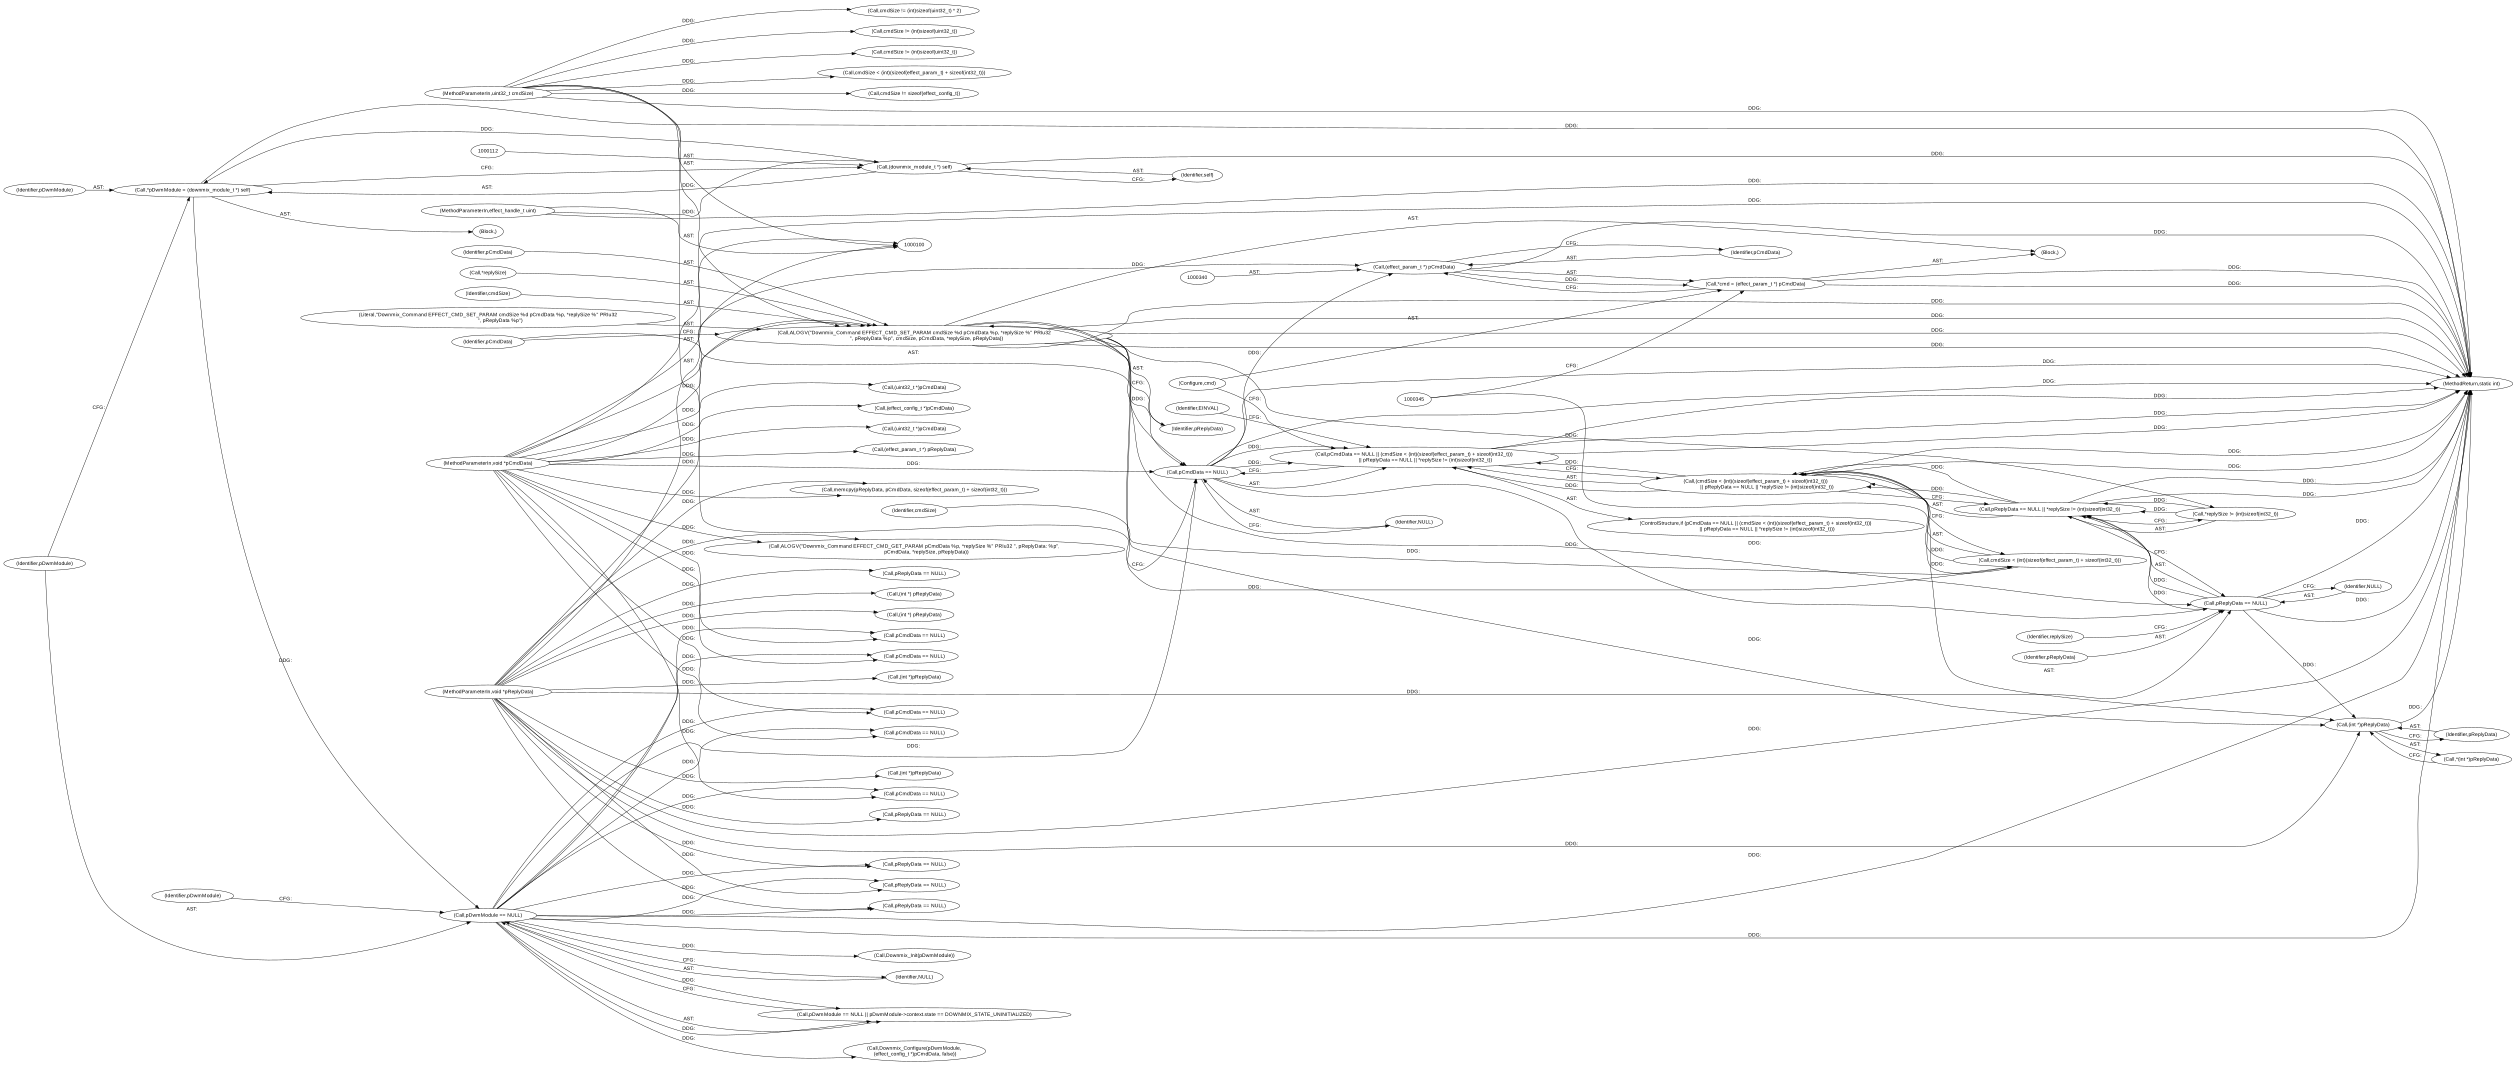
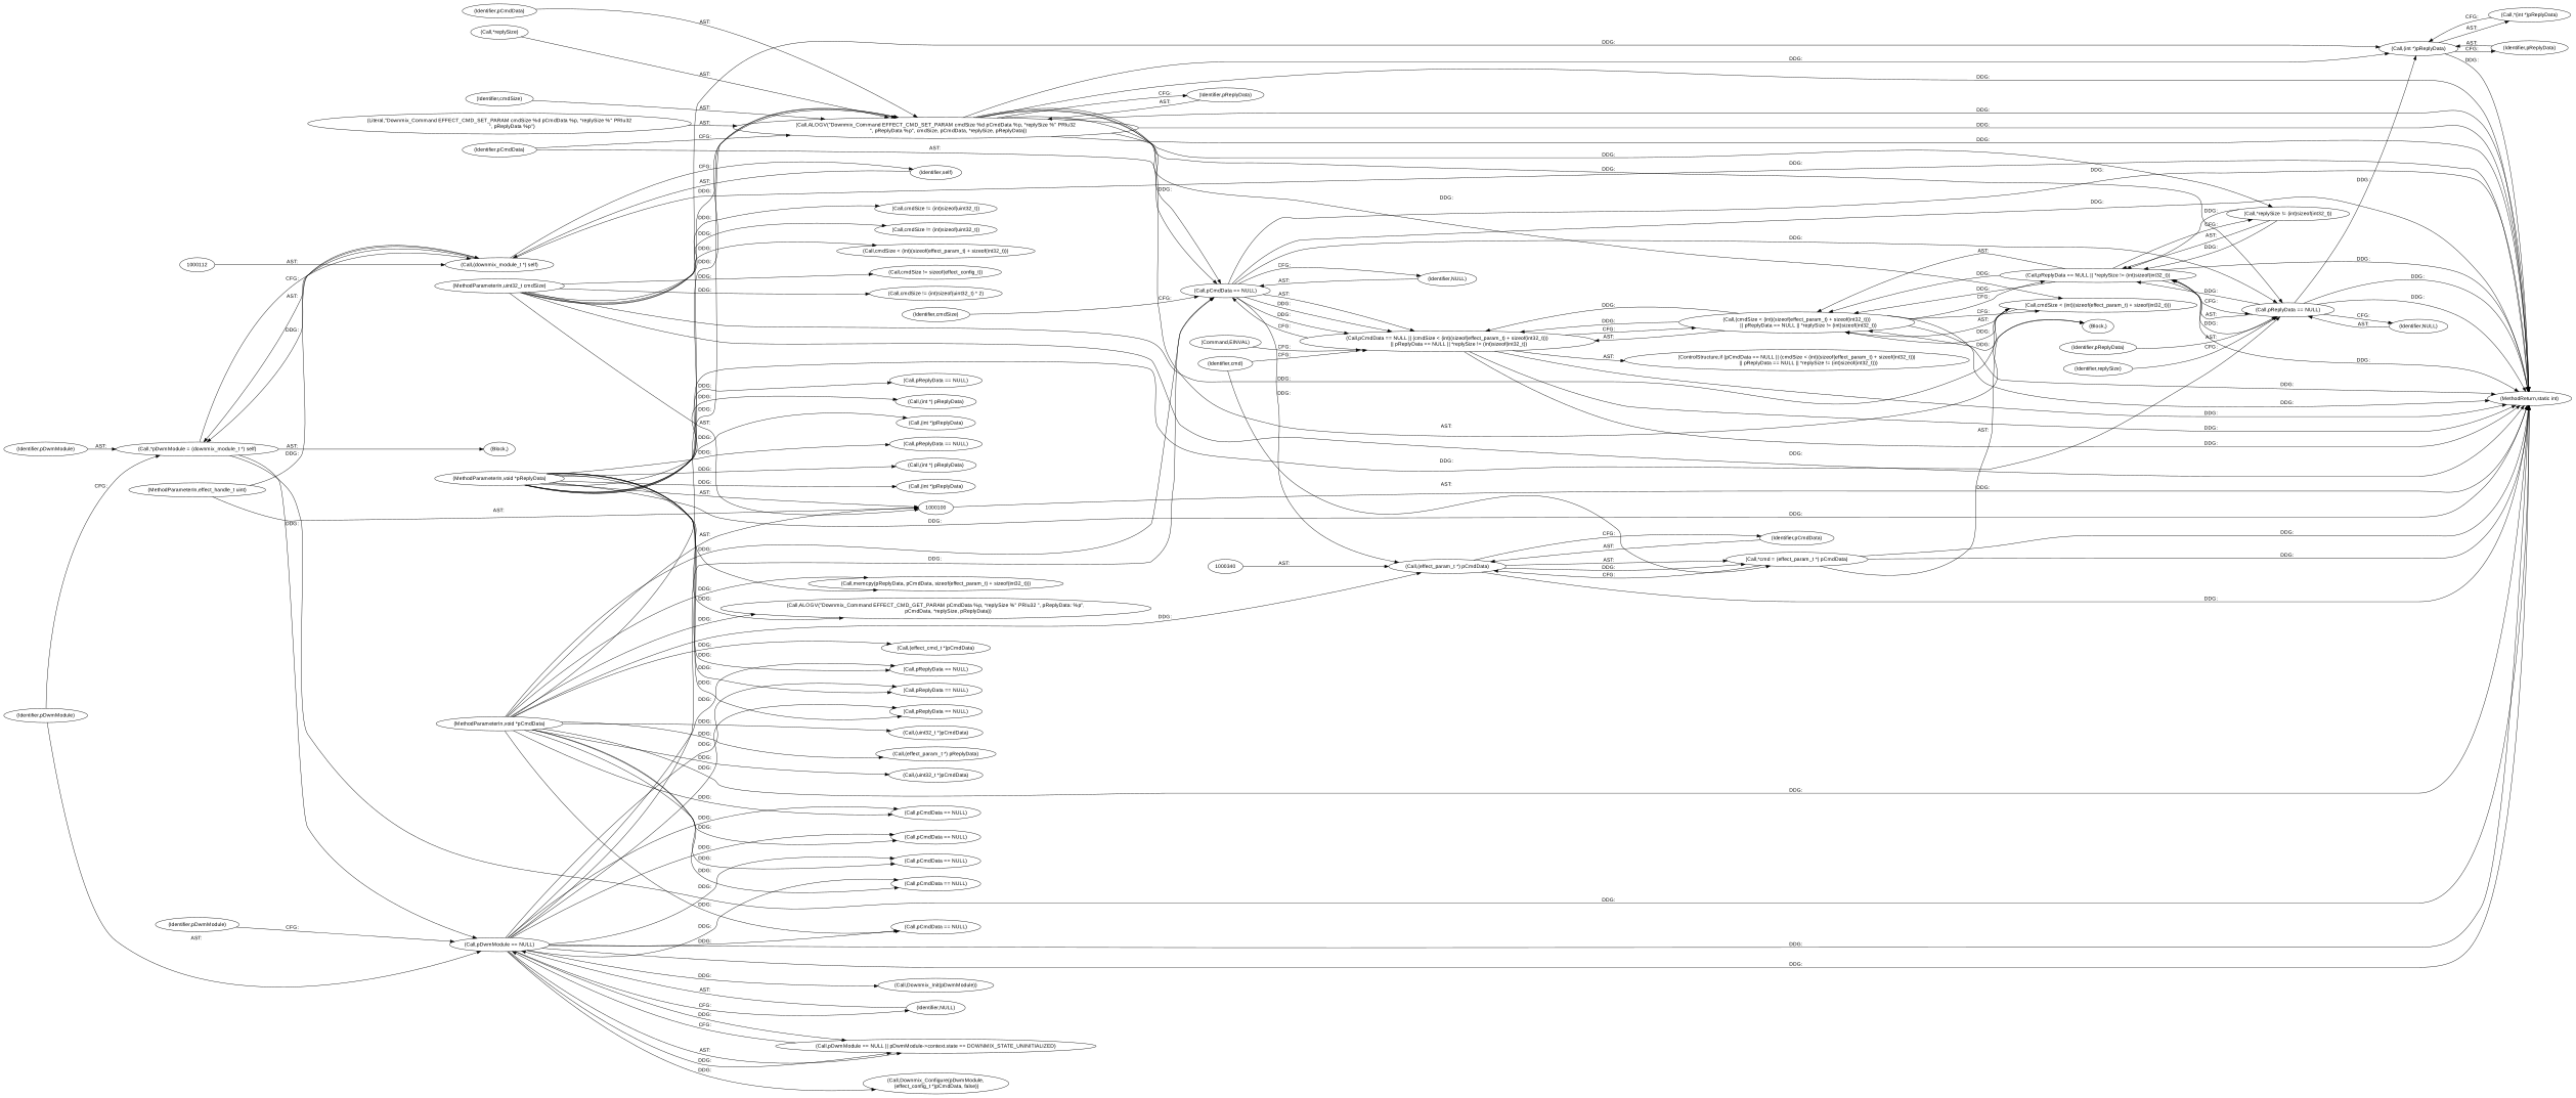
  digraph {
    fontname="Liberation Sans"
    rankdir=LR
    node [fontname="Liberation Sans"]
    edge [fontname="Liberation Sans"]
    n1 [label="(Call,pCmdData == NULL)"]
    n2 [label="(Call,pCmdData == NULL || (cmdSize < (int)(sizeof(effect_param_t) + sizeof(int32_t)))\n                || pReplyData == NULL || *replySize != (int)sizeof(int32_t))"]
    n3 [label="(Call,pReplyData == NULL)"]
    n4 [label="(Call,(effect_param_t *) pCmdData)"]
    n5 [label="(MethodReturn,static int)"]
    n6 [label="(Identifier,NULL)"]
    n7 [label="(Call,(cmdSize < (int)(sizeof(effect_param_t) + sizeof(int32_t)))\n                || pReplyData == NULL || *replySize != (int)sizeof(int32_t))"]
    n8 [label="(ControlStructure,if (pCmdData == NULL || (cmdSize < (int)(sizeof(effect_param_t) + sizeof(int32_t)))\n                || pReplyData == NULL || *replySize != (int)sizeof(int32_t)))"]
    n9 [label="(Call,(int *)pReplyData)"]
    n10 [label="(Call,pReplyData == NULL || *replySize != (int)sizeof(int32_t))"]
    n11 [label="(Identifier,NULL)"]
    n12 [label="(Call,*cmd = (effect_param_t *) pCmdData)"]
    n13 [label="(Identifier,pCmdData)"]
    n14 [label="(Call,ALOGV(\"Downmix_Command EFFECT_CMD_SET_PARAM cmdSize %d pCmdData %p, *replySize %\" PRIu32\n                 \", pReplyData %p\", cmdSize, pCmdData, *replySize, pReplyData))"]
    n15 [label="(Call,cmdSize < (int)(sizeof(effect_param_t) + sizeof(int32_t)))"]
    n16 [label="(Identifier,pReplyData)"]
    n17 [label="(Call,*replySize != (int)sizeof(int32_t))"]
    n18 [label="(Block,)"]
    n19 [label="(Identifier,pReplyData)"]
    n20 [label="(Call,*(int *)pReplyData)"]
    n21 [label="(MethodParameterIn,uint32_t cmdSize)"]
    n22 [label="(Call,cmdSize != (int)sizeof(uint32_t))"]
    n23 [label="(Call,cmdSize != (int)sizeof(uint32_t))"]
    n24 [label="(Call,cmdSize < (int)(sizeof(effect_param_t) + sizeof(int32_t)))"]
    n25 [label="(Call,cmdSize != sizeof(effect_config_t))"]
    n26 [label="(Call,cmdSize != (int)sizeof(uint32_t) * 2)"]
    1000100
    n28 [label="(MethodParameterIn,void *pCmdData)"]
    n29 [label="(Call,memcpy(pReplyData, pCmdData, sizeof(effect_param_t) + sizeof(int32_t)))"]
    n30 [label="(Call,pCmdData == NULL)"]
    n31 [label="(Call,pCmdData == NULL)"]
    n32 [label="(Call,pCmdData == NULL)"]
    n33 [label="(Call,(uint32_t *)pCmdData)"]
-   n34 [label="(Call,(effect_config_t *)pCmdData)"]
+   n34 [label="(Call,(effect_cmd_t *)pCmdData)"]
    n35 [label="(Call,(uint32_t *)pCmdData)"]
    n36 [label="(Call,ALOGV(\"Downmix_Command EFFECT_CMD_GET_PARAM pCmdData %p, *replySize %\" PRIu32 \", pReplyData: %p\",\n                 pCmdData, *replySize, pReplyData))"]
    n37 [label="(Call,pCmdData == NULL)"]
    n38 [label="(Call,pCmdData == NULL)"]
    n39 [label="(Call,(effect_param_t *) pReplyData)"]
    n40 [label="(MethodParameterIn,void *pReplyData)"]
    n41 [label="(Call,(int *)pReplyData)"]
    n42 [label="(Call,pReplyData == NULL)"]
    n43 [label="(Call,(int *) pReplyData)"]
    n44 [label="(Call,pReplyData == NULL)"]
    n45 [label="(Call,(int *) pReplyData)"]
    n46 [label="(Call,pReplyData == NULL)"]
    n47 [label="(Call,pReplyData == NULL)"]
    n48 [label="(Call,(int *)pReplyData)"]
    n49 [label="(Call,pReplyData == NULL)"]
    n50 [label="(Call,pDwmModule == NULL)"]
    n51 [label="(Call,Downmix_Init(pDwmModule))"]
    n52 [label="(Identifier,NULL)"]
    n53 [label="(Call,pDwmModule == NULL || pDwmModule->context.state == DOWNMIX_STATE_UNINITIALIZED)"]
    n54 [label="(Call,Downmix_Configure(pDwmModule,\n (effect_config_t *)pCmdData, false))"]
    n55 [label="(Call,*pDwmModule = (downmix_module_t *) self)"]
    n56 [label="(Call,(downmix_module_t *) self)"]
    n57 [label="(Block,)"]
    n58 [label="(Identifier,self)"]
    n59 [label="(MethodParameterIn,effect_handle_t uint)"]
    n60 [label="(Identifier,pDwmModule)"]
    n61 [label="(Identifier,replySize)"]
    n62 [label="(Identifier,pDwmModule)"]
    n63 [label="(Identifier,pDwmModule)"]
    n64 [label="(Identifier,cmdSize)"]
    n65 [label="(Identifier,cmdSize)"]
    n66 [label="(Literal,\"Downmix_Command EFFECT_CMD_SET_PARAM cmdSize %d pCmdData %p, *replySize %\" PRIu32\n                 \", pReplyData %p\")"]
    n67 [label="(Identifier,pCmdData)"]
-   n68 [label="(Identifier,EINVAL)"]
+   n68 [label="(Command,EINVAL)"]
    n69 [label="(Identifier,pCmdData)"]
    n70 [label="(Identifier,pReplyData)"]
    n71 [label="(Call,*replySize)"]
-   n72 [label="(Configure,cmd)"]
+   n72 [label="(Identifier,cmd)"]
    1000112
-   1000345
    1000340
    n1 -> n2 [label="AST: "]
    n1 -> n2 [label="DDG: "]
    n1 -> n2 [label="DDG: "]
    n1 -> n3 [label="DDG: "]
    n1 -> n4 [label="DDG: "]
    n1 -> n5 [label="DDG: "]
    n1 -> n5 [label="DDG: "]
    n1 -> n6 [label="CFG: "]
    n2 -> n1 [label="CFG: "]
    n2 -> n5 [label="DDG: "]
    n2 -> n5 [label="DDG: "]
    n2 -> n5 [label="DDG: "]
    n2 -> n7 [label="CFG: "]
    n2 -> n8 [label="AST: "]
    n3 -> n5 [label="DDG: "]
    n3 -> n5 [label="DDG: "]
    n3 -> n9 [label="DDG: "]
    n3 -> n10 [label="AST: "]
    n3 -> n10 [label="DDG: "]
    n3 -> n10 [label="DDG: "]
    n3 -> n11 [label="CFG: "]
    n4 -> n5 [label="DDG: "]
    n4 -> n12 [label="AST: "]
    n4 -> n12 [label="DDG: "]
    n4 -> n13 [label="CFG: "]
    n6 -> n1 [label="AST: "]
    n7 -> n2 [label="AST: "]
    n7 -> n2 [label="DDG: "]
    n7 -> n2 [label="DDG: "]
    n7 -> n5 [label="DDG: "]
    n7 -> n5 [label="DDG: "]
    n7 -> n10 [label="CFG: "]
    n7 -> n15 [label="CFG: "]
    n9 -> n5 [label="DDG: "]
    n9 -> n19 [label="CFG: "]
    n9 -> n20 [label="AST: "]
    n10 -> n3 [label="CFG: "]
    n10 -> n5 [label="DDG: "]
    n10 -> n5 [label="DDG: "]
    n10 -> n7 [label="AST: "]
    n10 -> n7 [label="DDG: "]
    n10 -> n7 [label="DDG: "]
    n10 -> n17 [label="CFG: "]
    n11 -> n3 [label="AST: "]
    n12 -> n4 [label="CFG: "]
    n12 -> n5 [label="DDG: "]
    n12 -> n5 [label="DDG: "]
    n12 -> n18 [label="AST: "]
    n13 -> n4 [label="AST: "]
    n14 -> n1 [label="DDG: "]
    n14 -> n3 [label="DDG: "]
    n14 -> n5 [label="DDG: "]
    n14 -> n5 [label="DDG: "]
    n14 -> n5 [label="DDG: "]
    n14 -> n5 [label="DDG: "]
    n14 -> n9 [label="DDG: "]
    n14 -> n15 [label="DDG: "]
    n14 -> n16 [label="CFG: "]
    n14 -> n17 [label="DDG: "]
    n14 -> n18 [label="AST: "]
    n15 -> n7 [label="AST: "]
    n15 -> n7 [label="DDG: "]
    n15 -> n7 [label="DDG: "]
    n16 -> n14 [label="AST: "]
    n17 -> n10 [label="AST: "]
    n17 -> n10 [label="DDG: "]
    n17 -> n10 [label="DDG: "]
    n19 -> n9 [label="AST: "]
    n20 -> n9 [label="CFG: "]
    n21 -> n5 [label="DDG: "]
    n21 -> n14 [label="DDG: "]
    n21 -> n15 [label="DDG: "]
    n21 -> n22 [label="DDG: "]
    n21 -> n23 [label="DDG: "]
    n21 -> n24 [label="DDG: "]
    n21 -> n25 [label="DDG: "]
    n21 -> n26 [label="DDG: "]
    n21 -> 1000100 [label="AST: "]
    n28 -> n1 [label="DDG: "]
    n28 -> n4 [label="DDG: "]
    n28 -> n5 [label="DDG: "]
    n28 -> n14 [label="DDG: "]
    n28 -> 1000100 [label="AST: "]
    n28 -> n29 [label="DDG: "]
    n28 -> n30 [label="DDG: "]
    n28 -> n31 [label="DDG: "]
    n28 -> n32 [label="DDG: "]
    n28 -> n33 [label="DDG: "]
    n28 -> n34 [label="DDG: "]
    n28 -> n35 [label="DDG: "]
    n28 -> n36 [label="DDG: "]
    n28 -> n37 [label="DDG: "]
    n28 -> n38 [label="DDG: "]
    n28 -> n39 [label="DDG: "]
    n40 -> n3 [label="DDG: "]
    n40 -> n5 [label="DDG: "]
    n40 -> n9 [label="DDG: "]
    n40 -> n14 [label="DDG: "]
    n40 -> 1000100 [label="AST: "]
    n40 -> n29 [label="DDG: "]
    n40 -> n36 [label="DDG: "]
    n40 -> n41 [label="DDG: "]
    n40 -> n42 [label="DDG: "]
    n40 -> n43 [label="DDG: "]
    n40 -> n44 [label="DDG: "]
    n40 -> n45 [label="DDG: "]
    n40 -> n46 [label="DDG: "]
    n40 -> n47 [label="DDG: "]
    n40 -> n48 [label="DDG: "]
    n40 -> n49 [label="DDG: "]
    n50 -> n1 [label="DDG: "]
    n50 -> n5 [label="DDG: "]
    n50 -> n5 [label="DDG: "]
    n50 -> n30 [label="DDG: "]
    n50 -> n31 [label="DDG: "]
    n50 -> n32 [label="DDG: "]
    n50 -> n37 [label="DDG: "]
    n50 -> n38 [label="DDG: "]
    n50 -> n44 [label="DDG: "]
    n50 -> n46 [label="DDG: "]
    n50 -> n47 [label="DDG: "]
    n50 -> n51 [label="DDG: "]
    n50 -> n52 [label="CFG: "]
    n50 -> n53 [label="AST: "]
    n50 -> n53 [label="DDG: "]
    n50 -> n53 [label="DDG: "]
    n50 -> n54 [label="DDG: "]
    n52 -> n50 [label="AST: "]
    n53 -> n50 [label="CFG: "]
    n55 -> n5 [label="DDG: "]
    n55 -> n50 [label="DDG: "]
    n55 -> n56 [label="CFG: "]
    n55 -> n57 [label="AST: "]
    n56 -> n5 [label="DDG: "]
    n56 -> n55 [label="AST: "]
    n56 -> n55 [label="DDG: "]
    n56 -> n58 [label="CFG: "]
    n58 -> n56 [label="AST: "]
-   n59 -> n5 [label="DDG: "]
+   1000100 -> n5 [label="DDG: "]
    n59 -> 1000100 [label="AST: "]
    n59 -> n56 [label="DDG: "]
    n60 -> n50 [label="CFG: "]
    n61 -> n3 [label="CFG: "]
    n62 -> n50 [label="AST: "]
    n62 -> n55 [label="CFG: "]
    n63 -> n55 [label="AST: "]
    n64 -> n1 [label="CFG: "]
    n65 -> n14 [label="AST: "]
    n66 -> n14 [label="AST: "]
    n67 -> n14 [label="AST: "]
    n68 -> n2 [label="CFG: "]
    n69 -> n1 [label="AST: "]
    n69 -> n14 [label="CFG: "]
    n70 -> n3 [label="AST: "]
    n71 -> n14 [label="AST: "]
    n72 -> n2 [label="CFG: "]
    n72 -> n12 [label="AST: "]
    1000112 -> n56 [label="AST: "]
-   1000345 -> n9 [label="AST: "]
-   1000345 -> n12 [label="CFG: "]
    1000340 -> n4 [label="AST: "]
  }
